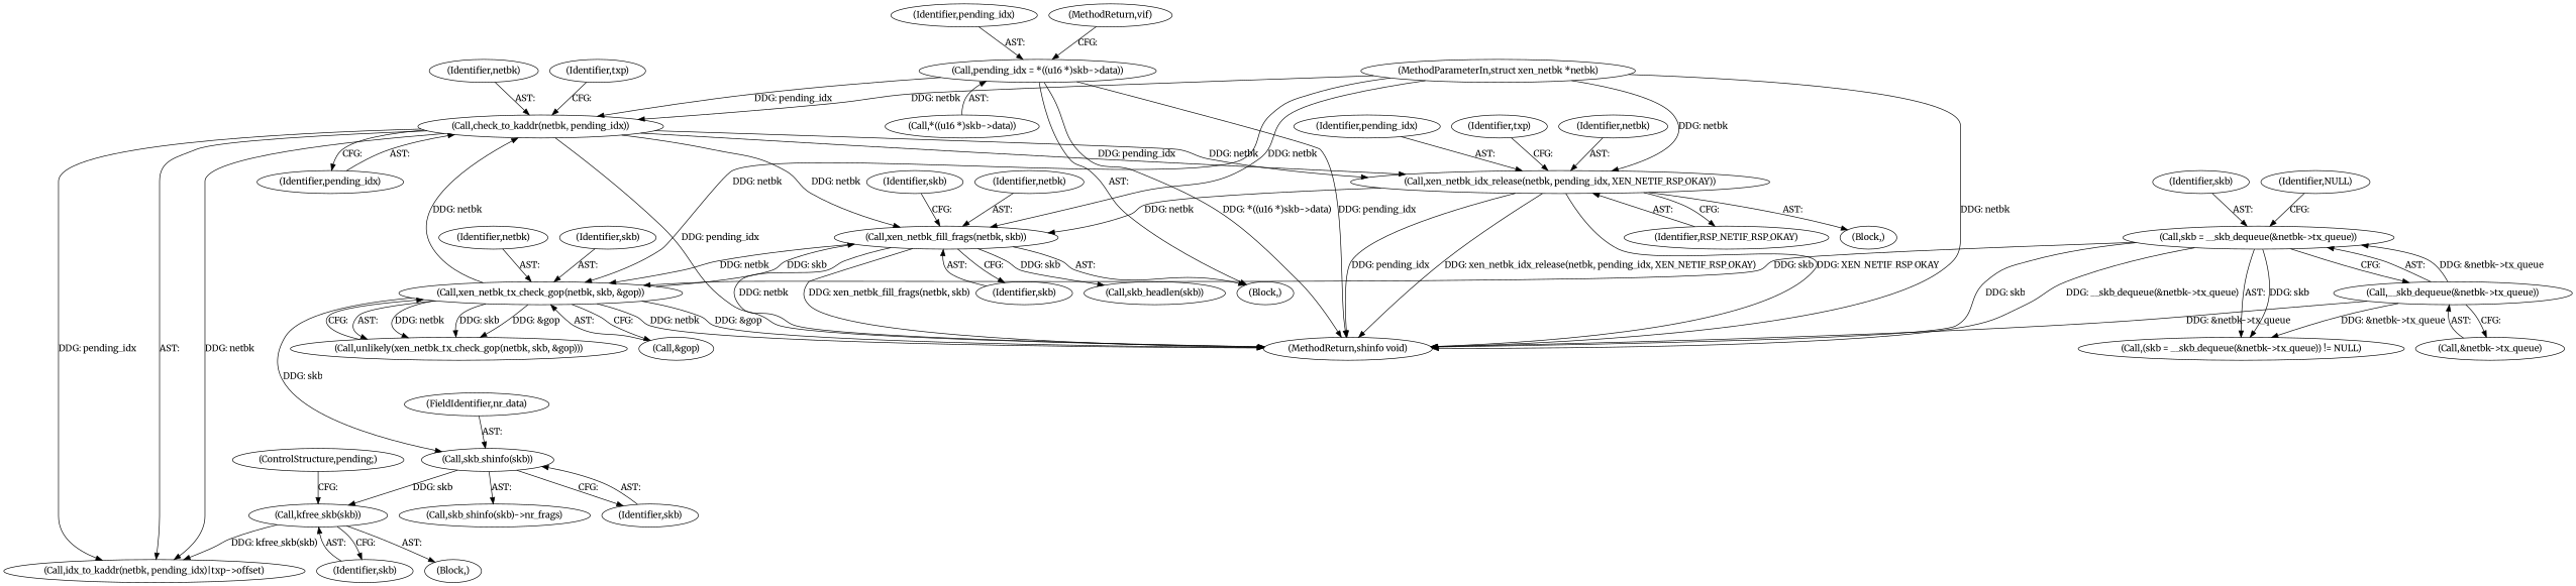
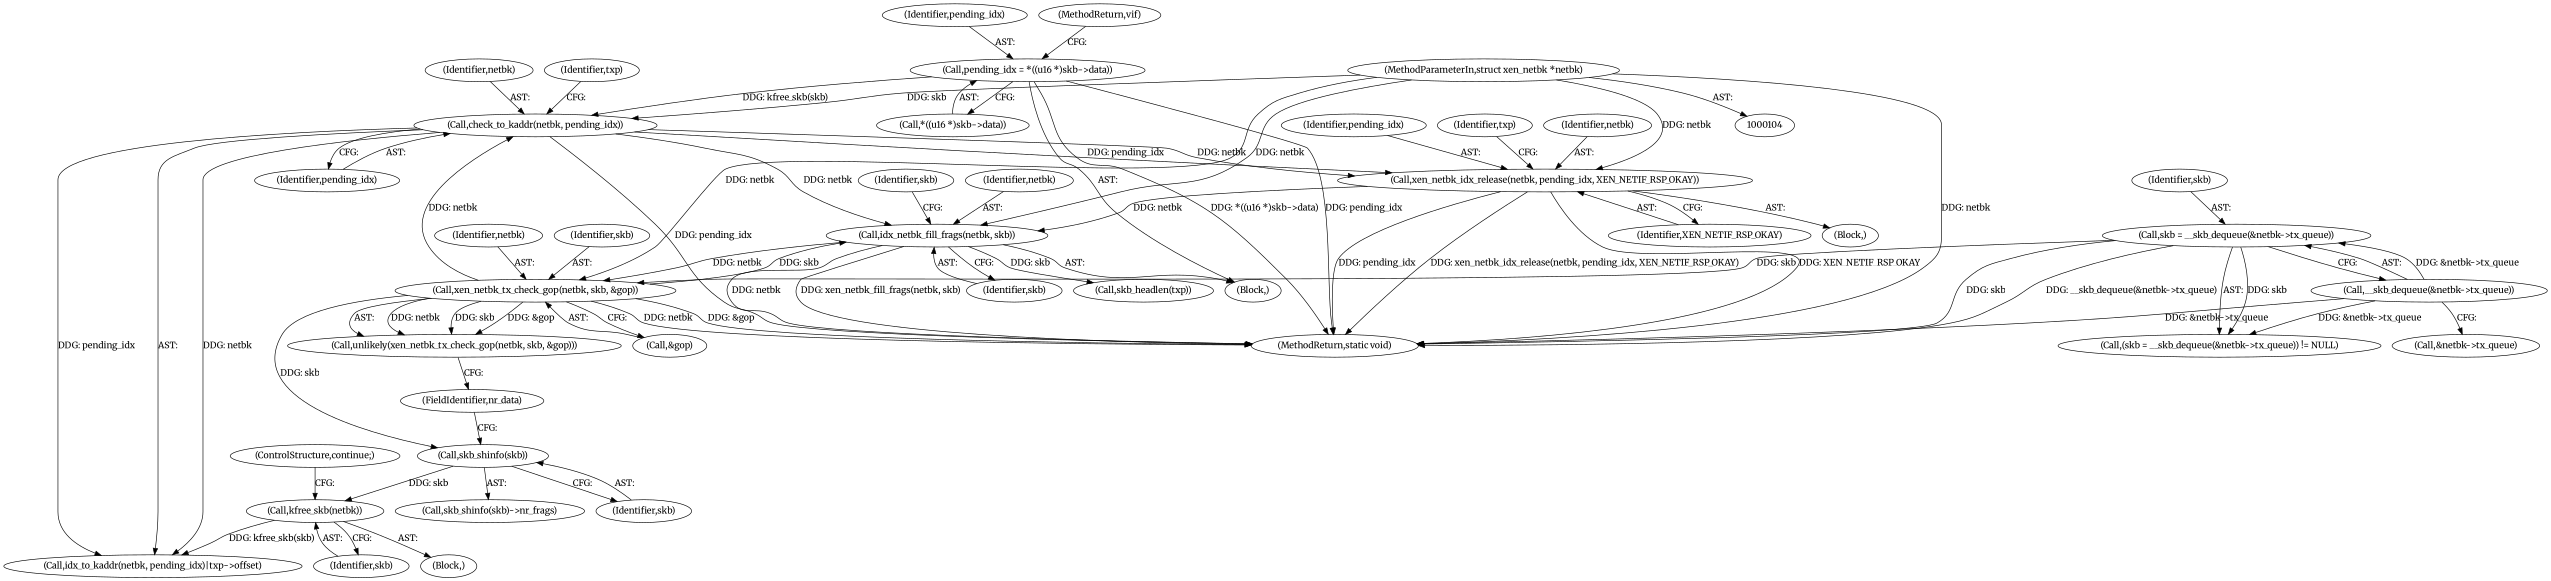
  digraph {
    fontname=Merriweather
    node [fontname=Merriweather]
    edge [fontname=Merriweather]
-   n1 [label="(Call,kfree_skb(skb))"]
+   n1 [label="(Call,kfree_skb(netbk))"]
    n2 [label="(Block,)"]
    n3 [label="(Identifier,skb)"]
    n4 [label="(Call,idx_to_kaddr(netbk, pending_idx)|txp->offset)"]
-   n5 [label="(MethodReturn,shinfo void)"]
+   n5 [label="(MethodReturn,static void)"]
    n6 [label="(Call,skb_shinfo(skb))"]
    n7 [label="(Call,skb_shinfo(skb)->nr_frags)"]
    n8 [label="(Identifier,skb)"]
    n9 [label="(Call,xen_netbk_tx_check_gop(netbk, skb, &gop))"]
-   n10 [label="(Call,xen_netbk_fill_frags(netbk, skb))"]
+   n10 [label="(Call,idx_netbk_fill_frags(netbk, skb))"]
    n11 [label="(Call,check_to_kaddr(netbk, pending_idx))"]
    n12 [label="(Call,unlikely(xen_netbk_tx_check_gop(netbk, skb, &gop)))"]
    n13 [label="(Call,&gop)"]
-   n14 [label="(Call,skb_headlen(skb))"]
+   n14 [label="(Call,skb_headlen(txp))"]
    n15 [label="(Block,)"]
    n16 [label="(Identifier,skb)"]
    n17 [label="(Call,xen_netbk_idx_release(netbk, pending_idx, XEN_NETIF_RSP_OKAY))"]
    n18 [label="(Identifier,pending_idx)"]
    n19 [label="(Block,)"]
-   n20 [label="(Identifier,RSP_NETIF_RSP_OKAY)"]
+   n20 [label="(Identifier,XEN_NETIF_RSP_OKAY)"]
    n21 [label="(MethodParameterIn,struct xen_netbk *netbk)"]
+   1000104
    n23 [label="(Call,pending_idx = *((u16 *)skb->data))"]
    n24 [label="(Call,*((u16 *)skb->data))"]
    n25 [label="(Call,skb = __skb_dequeue(&netbk->tx_queue))"]
    n26 [label="(Call,__skb_dequeue(&netbk->tx_queue))"]
    n27 [label="(Call,(skb = __skb_dequeue(&netbk->tx_queue)) != NULL)"]
    n28 [label="(Call,&netbk->tx_queue)"]
    n29 [label="(Identifier,skb)"]
    n30 [label="(Identifier,netbk)"]
-   n31 [label="(ControlStructure,pending;)"]
+   n31 [label="(ControlStructure,continue;)"]
    n32 [label="(Identifier,txp)"]
    n33 [label="(Identifier,txp)"]
    n34 [label="(Identifier,pending_idx)"]
    n35 [label="(Identifier,skb)"]
    n36 [label="(MethodReturn,vif)"]
    n37 [label="(Identifier,skb)"]
    n38 [label="(Identifier,netbk)"]
    n39 [label="(Identifier,netbk)"]
    n40 [label="(Identifier,netbk)"]
    n41 [label="(FieldIdentifier,nr_data)"]
    n42 [label="(Identifier,pending_idx)"]
-   n43 [label="(Identifier,NULL)"]
    n1 -> n2 [label="AST: "]
    n1 -> n3 [label="CFG: "]
    n1 -> n4 [label="DDG: kfree_skb(skb)"]
    n3 -> n1 [label="AST: "]
    n6 -> n1 [label="DDG: skb"]
    n6 -> n7 [label="AST: "]
    n6 -> n8 [label="CFG: "]
    n8 -> n6 [label="AST: "]
    n9 -> n5 [label="DDG: netbk"]
    n9 -> n5 [label="DDG: &gop"]
    n9 -> n6 [label="DDG: skb"]
    n9 -> n10 [label="DDG: skb"]
    n9 -> n11 [label="DDG: netbk"]
    n9 -> n12 [label="AST: "]
    n9 -> n12 [label="DDG: netbk"]
    n9 -> n12 [label="DDG: skb"]
    n9 -> n12 [label="DDG: &gop"]
    n9 -> n13 [label="CFG: "]
    n10 -> n5 [label="DDG: netbk"]
    n10 -> n5 [label="DDG: xen_netbk_fill_frags(netbk, skb)"]
    n10 -> n9 [label="DDG: netbk"]
    n10 -> n14 [label="DDG: skb"]
    n10 -> n15 [label="AST: "]
    n10 -> n16 [label="CFG: "]
    n11 -> n4 [label="AST: "]
    n11 -> n4 [label="DDG: netbk"]
    n11 -> n4 [label="DDG: pending_idx"]
    n11 -> n5 [label="DDG: pending_idx"]
    n11 -> n10 [label="DDG: netbk"]
    n11 -> n17 [label="DDG: netbk"]
    n11 -> n17 [label="DDG: pending_idx"]
    n11 -> n18 [label="CFG: "]
-   n12 -> n9 [label="CFG: "]
+   n12 -> n41 [label="CFG: "]
    n13 -> n9 [label="AST: "]
    n16 -> n10 [label="AST: "]
    n17 -> n5 [label="DDG: xen_netbk_idx_release(netbk, pending_idx, XEN_NETIF_RSP_OKAY)"]
    n17 -> n5 [label="DDG: XEN_NETIF_RSP_OKAY"]
    n17 -> n5 [label="DDG: pending_idx"]
    n17 -> n10 [label="DDG: netbk"]
    n17 -> n19 [label="AST: "]
    n17 -> n20 [label="CFG: "]
    n18 -> n11 [label="AST: "]
    n20 -> n17 [label="AST: "]
    n21 -> n5 [label="DDG: netbk"]
    n21 -> n9 [label="DDG: netbk"]
    n21 -> n10 [label="DDG: netbk"]
-   n21 -> n11 [label="DDG: netbk"]
+   n21 -> n11 [label="DDG: skb"]
    n21 -> n17 [label="DDG: netbk"]
+   n21 -> 1000104 [label="AST: "]
    n23 -> n5 [label="DDG: pending_idx"]
    n23 -> n5 [label="DDG: *((u16 *)skb->data)"]
-   n23 -> n11 [label="DDG: pending_idx"]
+   n23 -> n11 [label="DDG: kfree_skb(skb)"]
    n23 -> n15 [label="AST: "]
+   n23 -> n24 [label="CFG: "]
    n24 -> n23 [label="AST: "]
    n25 -> n5 [label="DDG: skb"]
    n25 -> n5 [label="DDG: __skb_dequeue(&netbk->tx_queue)"]
    n25 -> n9 [label="DDG: skb"]
    n25 -> n26 [label="CFG: "]
    n25 -> n27 [label="AST: "]
    n25 -> n27 [label="DDG: skb"]
    n26 -> n5 [label="DDG: &netbk->tx_queue"]
    n26 -> n25 [label="AST: "]
    n26 -> n25 [label="DDG: &netbk->tx_queue"]
    n26 -> n27 [label="DDG: &netbk->tx_queue"]
    n26 -> n28 [label="CFG: "]
-   n28 -> n26 [label="AST: "]
    n29 -> n10 [label="CFG: "]
    n30 -> n11 [label="AST: "]
    n31 -> n1 [label="CFG: "]
    n32 -> n17 [label="CFG: "]
    n33 -> n11 [label="CFG: "]
    n34 -> n23 [label="AST: "]
    n35 -> n25 [label="AST: "]
    n36 -> n23 [label="CFG: "]
    n37 -> n9 [label="AST: "]
    n38 -> n17 [label="AST: "]
    n39 -> n9 [label="AST: "]
    n40 -> n10 [label="AST: "]
-   n41 -> n6 [label="AST: "]
+   n41 -> n6 [label="CFG: "]
    n42 -> n17 [label="AST: "]
-   n43 -> n25 [label="CFG: "]
  }
